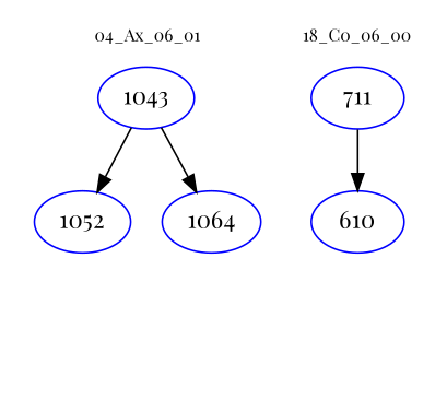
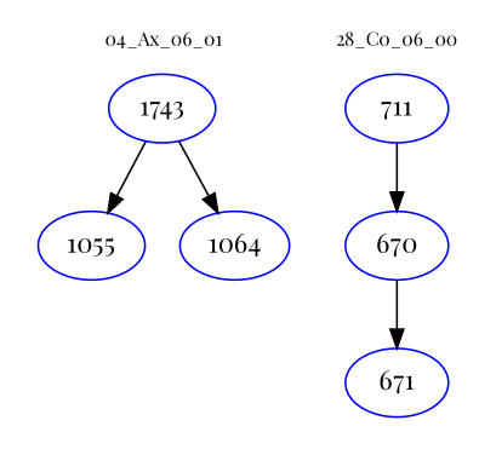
  digraph {
    fontname="Playfair Display"
    node [color=blue fontname="Playfair Display"]
    edge [color=black fontname="Playfair Display"]
-   n1 [label=1043]
-   n2 [label=1052]
+   n1 [label=1743]
+   n2 [label=1055]
    n3 [label=1064]
-   n4 [label=610]
+   n4 [label=670]
+   n5 [label=671]
    n6 [label=711]
    subgraph cluster_1 {
      color=white
      fontsize=10
      label="04_Ax_06_01"
      n1
      n2
      n3
    }
    subgraph cluster_2 {
      color=white
      fontsize=10
-     label="18_C0_06_00"
+     label="28_C0_06_00"
      n4
+     n5
      n6
    }
    n1 -> n2
    n1 -> n3
+   n4 -> n5
    n6 -> n4
  }
